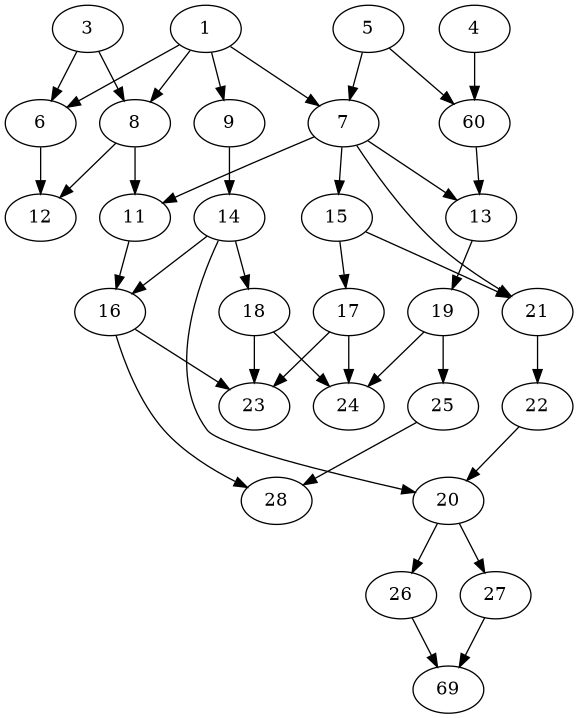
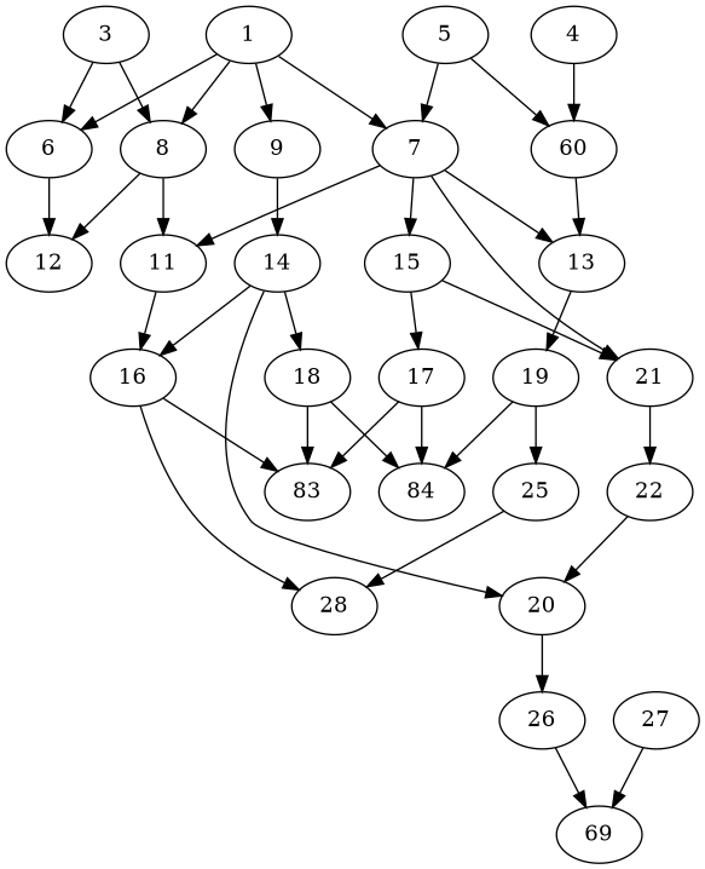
  digraph {
    node [alpha=0.06]
    1 [alpha=0.08 expect_size=448142125581968448]
    6 [alpha=0.12 expect_size=10241869448872984576]
    7 [expect_size=1779097536136960]
    8 [alpha=0.16 expect_size=1738083813946447]
    9 [alpha=0.03 expect_size=256147484313363939328]
    12 [alpha=0.19 expect_size=89614543212869844992]
    11 [alpha=0.13 expect_size=2071793669177050]
    13 [alpha=0.04 expect_size=246438625485655113728]
    15 [alpha=0.11 expect_size=952932745327730]
    21 [alpha=0.19 expect_size=529856753775151552]
    14 [alpha=0.15 expect_size=8422306734980526]
    16 [alpha=0.02 expect_size=483248384455654]
    19 [alpha=0.00 expect_size=84099434380237680]
    17 [alpha=0.14 expect_size=1417078808107810816]
    18 [expect_size=482802808530477440]
    20 [alpha=0.08 expect_size=134341380668409776]
    3 [alpha=0.18 expect_size=208937752884215283712]
    4 [alpha=0.20 expect_size=85181951730811104]
    n19 [alpha=0.10 expect_size=3344193819259027 label=60]
    5 [alpha=0.20 expect_size=16166169402923264]
-   23 [alpha=0.13 expect_size=47725505249189822464]
+   23 [alpha=0.13 expect_size=47725505249189822464 label=83]
    28 [alpha=0.00 expect_size=743077805411414]
-   24 [alpha=0.11 expect_size=28356874646686007296]
+   24 [alpha=0.11 expect_size=28356874646686007296 label=84]
    25 [expect_size=98931289260966000]
    22 [alpha=0.16 expect_size=1001513082032786]
    26 [alpha=0.17 expect_size=44772980749141803008]
    27 [alpha=0.11 expect_size=722398930658131968]
    n28 [alpha=0.00 expect_size=6663146780637902 label=69]
    1 -> 6
    1 -> 7
    1 -> 8
    1 -> 9
    6 -> 12
    7 -> 11
    7 -> 13
    7 -> 15
    7 -> 21
    8 -> 12
    8 -> 11
    9 -> 14
    11 -> 16
    13 -> 19
    15 -> 21
    15 -> 17
    21 -> 22
    14 -> 16
    14 -> 18
    14 -> 20
    16 -> 23
    16 -> 28
    19 -> 24
    19 -> 25
    17 -> 23
    17 -> 24
    18 -> 23
    18 -> 24
    20 -> 26
-   20 -> 27
    3 -> 6
    3 -> 8
    4 -> n19
    n19 -> 13
    5 -> 7
    5 -> n19
    25 -> 28
    22 -> 20
    26 -> n28
    27 -> n28
  }
